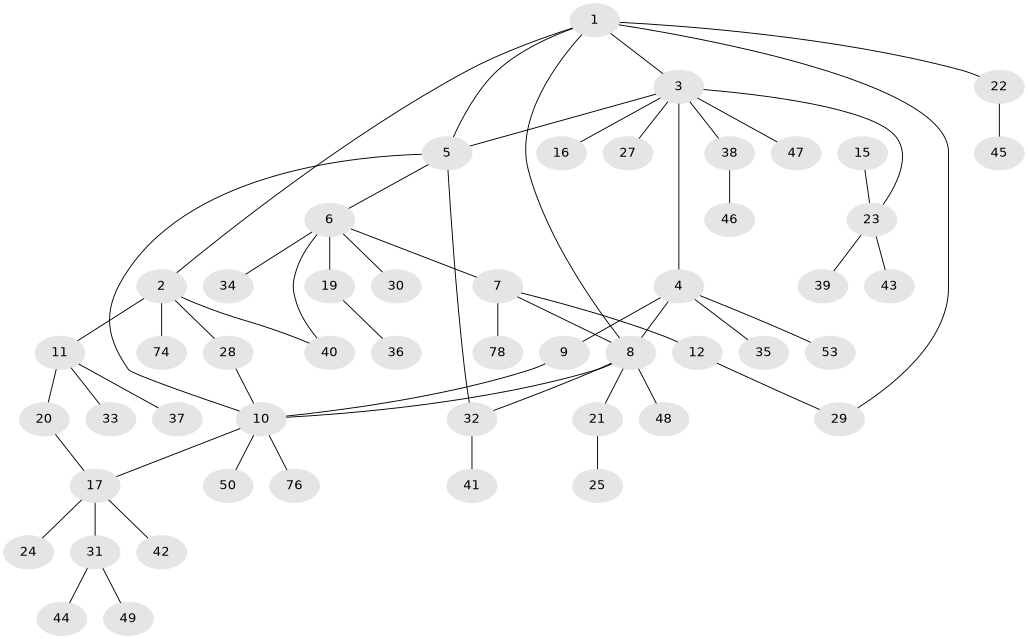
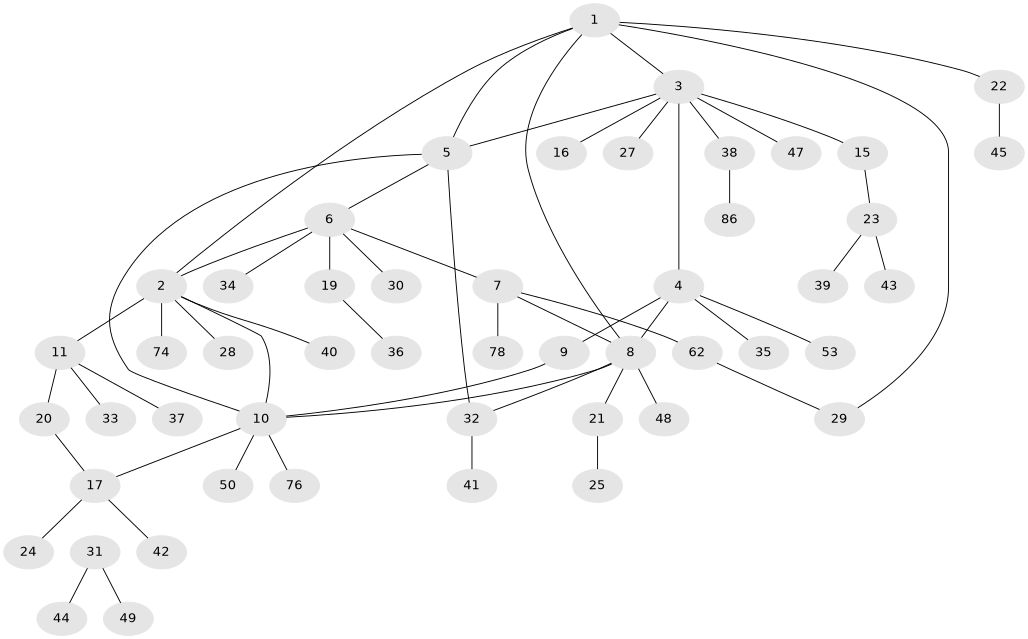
  graph {
    fontname="DejaVu Sans"
    node [color=gray90 fontname="DejaVu Sans" style=filled]
    edge [fontname="DejaVu Sans"]
    1
    2
    3
    5
    8
    22
    29
    10
    11
    n10 [label=74]
    28
    40
    4
    15
    16
    27
    38
    47
    6
    32
    21
    48
    45
    17
    n25 [label=76]
    50
    20
    33
    37
    9
    n31 [label=53]
    35
    23
-   46
+   46 [label=86]
    7
    19
    30
    34
    41
-   12
+   12 [label=62]
    n41 [label=78]
    36
    25
    24
    31
    42
    39
    43
    44
    49
    1 -- 2
    1 -- 3
    1 -- 5
    1 -- 8
    1 -- 22
    1 -- 29
-   28 -- 10
+   2 -- 10
    2 -- 11
    2 -- n10
    2 -- 28
    2 -- 40
    3 -- 5
    3 -- 4
-   3 -- 23
+   3 -- 15
    3 -- 16
    3 -- 27
    3 -- 38
    3 -- 47
    5 -- 10
    5 -- 6
    5 -- 32
    8 -- 10
    8 -- 32
    8 -- 21
    8 -- 48
    22 -- 45
    10 -- 17
    10 -- n25
    10 -- 50
    11 -- 20
    11 -- 33
    11 -- 37
    4 -- 8
    4 -- 9
    4 -- n31
    4 -- 35
    15 -- 23
    38 -- 46
-   6 -- 40
+   6 -- 2
    6 -- 7
    6 -- 19
    6 -- 30
    6 -- 34
    32 -- 41
    21 -- 25
    17 -- 24
-   17 -- 31
    17 -- 42
    20 -- 17
    9 -- 10
    23 -- 39
    23 -- 43
    7 -- 8
    7 -- 12
    7 -- n41
    19 -- 36
    12 -- 29
    31 -- 44
    31 -- 49
  }
